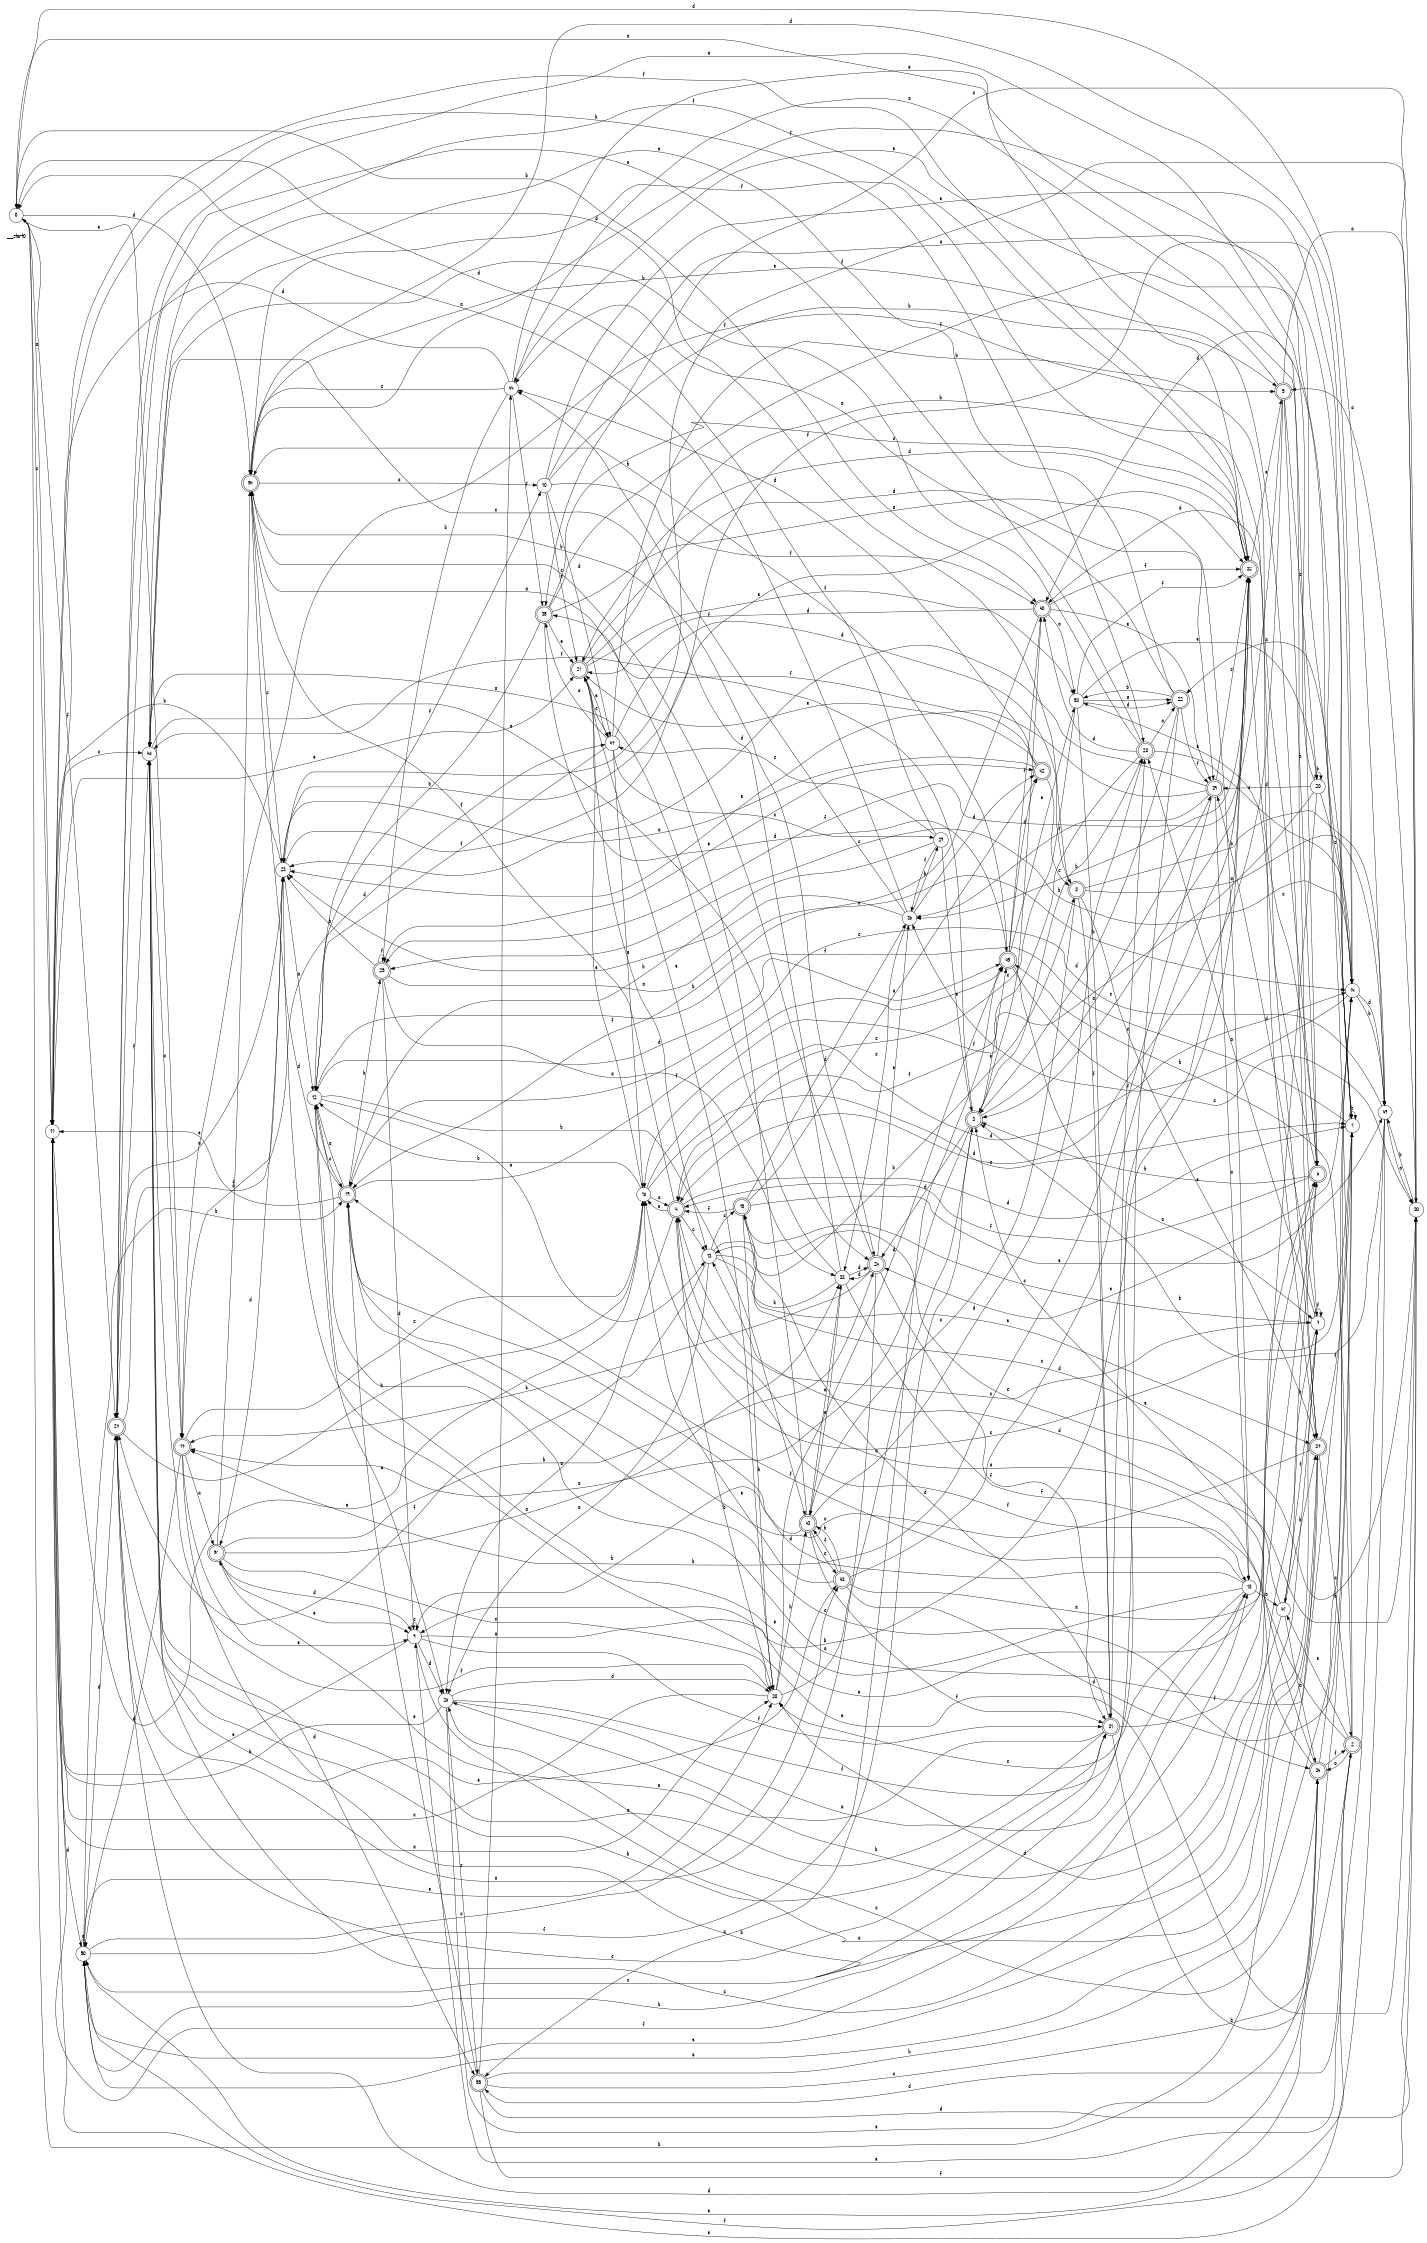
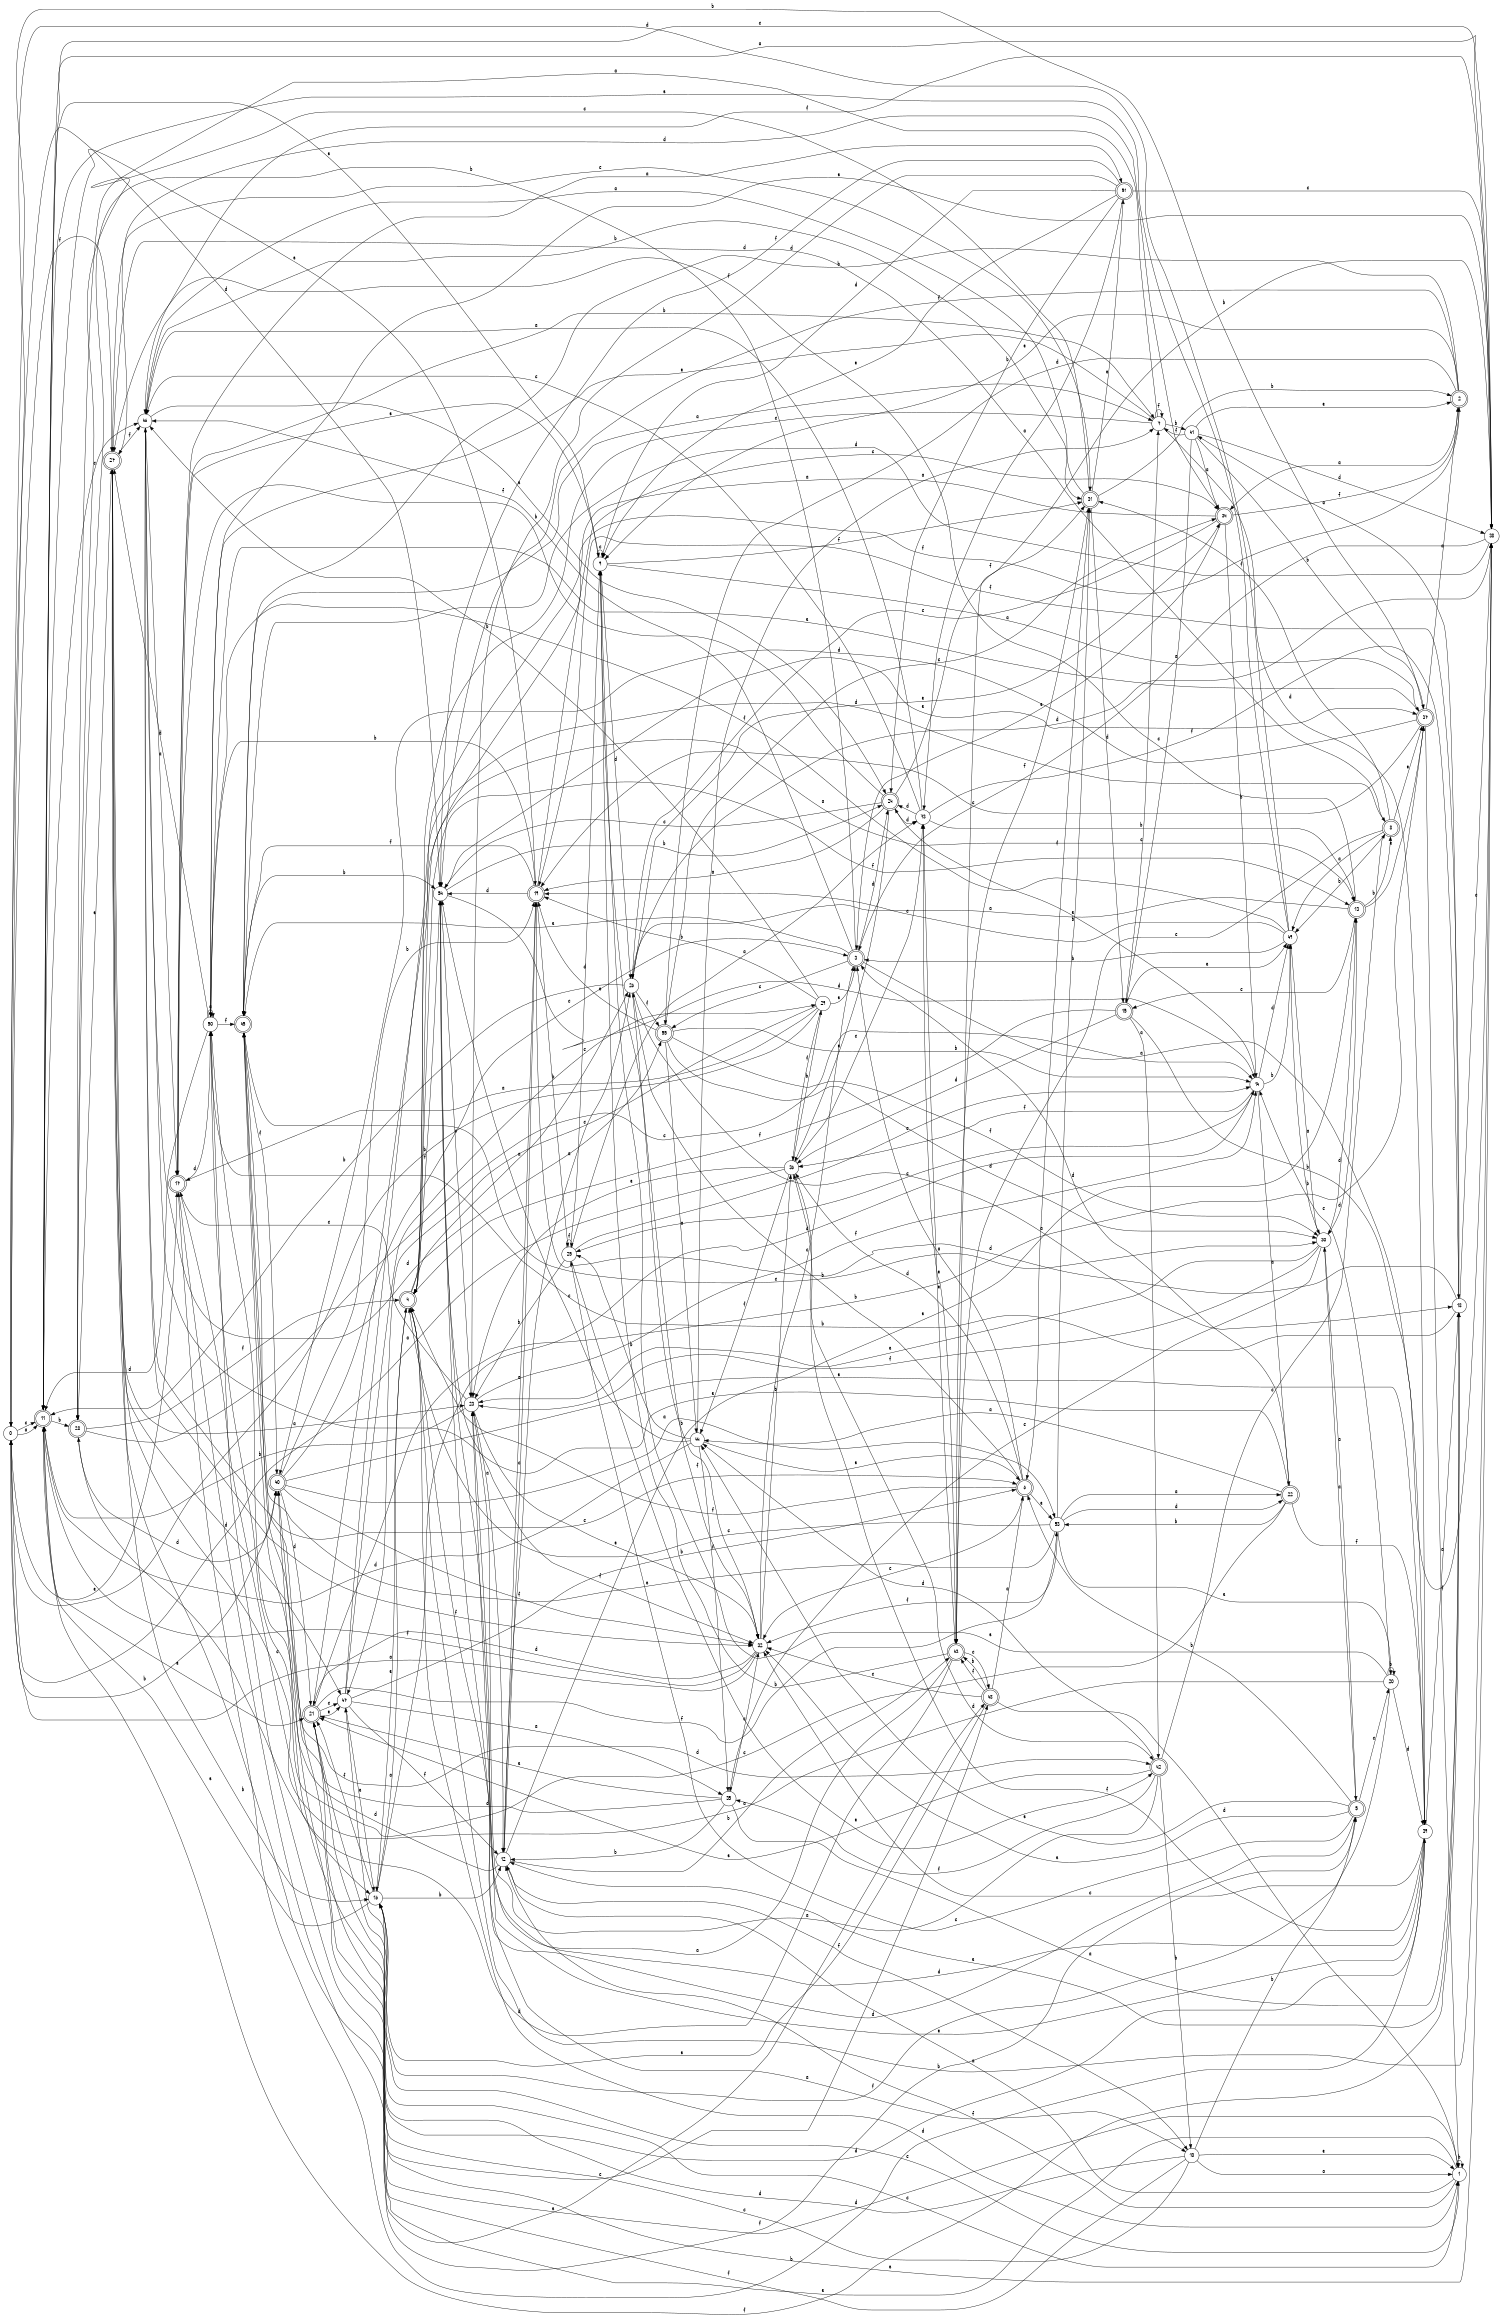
  digraph {
    fontname="Patrick Hand"
    rankdir=LR
    node [fontname="Patrick Hand" shape=circle color=black fillcolor=white style=filled]
    edge [fontname="Patrick Hand"]
-   __start0 [shape=none color="" fillcolor="" style=""]
    n2 [label=0]
-   n3 [label=11 style="rounded,filled"]
+   n3 [label=11 shape=doublecircle style="rounded,filled"]
    n4 [label=17 shape=doublecircle style="rounded,filled"]
    n5 [label=27 shape=doublecircle style="rounded,filled"]
    n6 [label=40 shape=doublecircle style="rounded,filled"]
-   n7 [label=54 shape=doublecircle]
+   n7 [label=54]
    n8 [label=50]
    n9 [label=28 shape=doublecircle style="rounded,filled"]
    n10 [label=46]
    n11 [label=38]
    n12 [label=21 shape=doublecircle style="rounded,filled"]
    n13 [label=18]
    n14 [label=16]
    n15 [label=9]
    n16 [label=5 shape=doublecircle style="rounded,filled"]
    n17 [label=7]
    n18 [label=51 shape=doublecircle style="rounded,filled"]
    n19 [label=31 shape=doublecircle style="rounded,filled"]
    n20 [label=47]
    n21 [label=23]
    n22 [label=48 shape=doublecircle style="rounded,filled"]
    n23 [label=3 shape=doublecircle style="rounded,filled"]
-   n24 [label=39 shape=doublecircle]
-   n25 [label=32 shape=doublecircle]
+   n24 [label=39]
+   n25 [label=32]
    n26 [label=53]
    n27 [label=19 shape=doublecircle style="rounded,filled"]
    n28 [label=24 shape=doublecircle style="rounded,filled"]
    n29 [label=37 shape=doublecircle style="rounded,filled"]
    n30 [label=10]
    n31 [label=14]
    n32 [label=1]
    n33 [label=12]
    n34 [label=45 shape=doublecircle style="rounded,filled"]
-   n35 [label=13]
+   n35 [label=13 shape=doublecircle]
    n36 [label=26]
    n37 [label=43 shape=doublecircle style="rounded,filled"]
    n38 [label=4 shape=doublecircle style="rounded,filled"]
    n39 [label=2 shape=doublecircle style="rounded,filled"]
    n40 [label=34 shape=doublecircle style="rounded,filled"]
    n41 [label=55 shape=doublecircle style="rounded,filled"]
    n42 [label=30]
    n43 [label=42 shape=doublecircle style="rounded,filled"]
    n44 [label=44]
    n45 [label=36]
-   n46 [label=33]
+   n46 [label=73]
    n47 [label=22 shape=doublecircle style="rounded,filled"]
    n48 [label=6 shape=doublecircle style="rounded,filled"]
    n49 [label=8 shape=doublecircle]
    n50 [label=15 shape=doublecircle style="rounded,filled"]
    n51 [label=20]
-   n52 [label=25 shape=doublecircle]
+   n52 [label=25]
    n53 [label=49]
-   n54 [label=35 shape=doublecircle style="rounded,filled"]
+   n54 [label=35 style="rounded,filled"]
    n55 [label=29]
    n56 [label=41]
    n2 -> n3 [label=a]
    n2 -> n3 [label=c]
    n2 -> n4 [label=e]
    n2 -> n5 [label=f]
    n2 -> n6 [label=b]
    n2 -> n7 [label=d]
-   n3 -> n8 [label=d]
+   n8 -> n3 [label=d]
    n3 -> n9 [label=b]
    n3 -> n10 [label=c]
    n3 -> n11 [label=a]
    n3 -> n12 [label=e]
    n3 -> n13 [label=f]
    n4 -> n8 [label=d]
    n4 -> n14 [label=c]
    n4 -> n15 [label=e]
    n4 -> n16 [label=f]
    n4 -> n17 [label=b]
    n4 -> n18 [label=a]
    n5 -> n10 [label=f]
    n5 -> n14 [label=b]
    n5 -> n19 [label=c]
    n5 -> n20 [label=d]
    n5 -> n21 [label=a]
    n5 -> n22 [label=e]
    n6 -> n12 [label=d]
    n6 -> n23 [label=c]
    n6 -> n24 [label=e]
    n6 -> n25 [label=f]
    n6 -> n26 [label=a]
    n6 -> n27 [label=b]
    n7 -> n21 [label=c]
    n7 -> n25 [label=f]
    n7 -> n28 [label=b]
    n7 -> n29 [label=e]
    n7 -> n30 [label=a]
    n7 -> n31 [label=d]
    n8 -> n5 [label=d]
    n8 -> n8 [label=a]
    n8 -> n11 [label=e]
    n8 -> n22 [label=c]
    n8 -> n27 [label=b]
    n8 -> n34 [label=f]
    n9 -> n5 [label=e]
    n9 -> n6 [label=d]
-   n9 -> n10 [label=b]
+   n55 -> n10 [label=b]
    n9 -> n31 [label=c]
    n9 -> n38 [label=f]
-   n9 -> n47 [label=a]
    n10 -> n4 [label=a]
    n10 -> n19 [label=b]
    n10 -> n25 [label=f]
    n10 -> n28 [label=e]
    n10 -> n41 [label=d]
    n10 -> n48 [label=c]
    n11 -> n3 [label=c]
    n11 -> n10 [label=f]
    n11 -> n12 [label=e]
    n11 -> n23 [label=a]
    n11 -> n34 [label=d]
    n11 -> n37 [label=b]
    n12 -> n20 [label=c]
    n12 -> n20 [label=e]
    n12 -> n24 [label=d]
    n12 -> n26 [label=f]
    n12 -> n29 [label=b]
    n12 -> n35 [label=a]
    n13 -> n8 [label=b]
    n13 -> n11 [label=c]
    n13 -> n27 [label=d]
    n13 -> n27 [label=f]
    n13 -> n33 [label=e]
    n13 -> n56 [label=a]
    n14 -> n3 [label=e]
    n14 -> n12 [label=f]
    n14 -> n31 [label=d]
    n14 -> n32 [label=c]
    n14 -> n33 [label=b]
    n14 -> n38 [label=a]
    n15 -> n3 [label=e]
    n15 -> n15 [label=c]
    n15 -> n19 [label=f]
    n15 -> n25 [label=b]
    n15 -> n29 [label=a]
    n15 -> n36 [label=d]
    n16 -> n38 [label=d]
    n16 -> n42 [label=a]
    n16 -> n44 [label=e]
    n16 -> n48 [label=b]
    n16 -> n51 [label=c]
-   n16 -> n52 [label=f]
+   n16 -> n52 [label=c]
    n17 -> n8 [label=e]
    n17 -> n9 [label=a]
    n17 -> n17 [label=f]
    n17 -> n24 [label=d]
    n17 -> n38 [label=c]
    n17 -> n56 [label=b]
    n18 -> n7 [label=f]
    n18 -> n11 [label=c]
    n18 -> n15 [label=d]
    n18 -> n15 [label=e]
    n18 -> n28 [label=b]
    n18 -> n46 [label=a]
    n19 -> n9 [label=c]
    n19 -> n10 [label=a]
    n19 -> n18 [label=e]
    n19 -> n39 [label=b]
    n19 -> n48 [label=f]
    n19 -> n50 [label=d]
    n20 -> n14 [label=e]
    n20 -> n33 [label=f]
    n20 -> n48 [label=b]
    n20 -> n49 [label=d]
    n20 -> n54 [label=a]
    n20 -> n55 [label=c]
    n21 -> n3 [label=b]
    n21 -> n4 [label=c]
-   n21 -> n18 [label=d]
+   n18 -> n21 [label=d]
    n21 -> n25 [label=e]
    n21 -> n31 [label=f]
    n21 -> n33 [label=a]
    n22 -> n14 [label=e]
    n22 -> n25 [label=c]
    n22 -> n32 [label=d]
    n22 -> n37 [label=b]
    n22 -> n37 [label=f]
    n22 -> n48 [label=a]
    n23 -> n9 [label=b]
    n23 -> n10 [label=f]
    n23 -> n24 [label=a]
    n23 -> n28 [label=d]
    n23 -> n34 [label=e]
    n23 -> n41 [label=c]
    n24 -> n4 [label=b]
    n24 -> n13 [label=a]
    n24 -> n21 [label=d]
    n24 -> n21 [label=e]
    n24 -> n25 [label=c]
    n24 -> n45 [label=f]
    n25 -> n2 [label=a]
    n25 -> n3 [label=f]
    n25 -> n12 [label=d]
-   n25 -> n16 [label=e]
+   n16 -> n25 [label=e]
    n25 -> n23 [label=c]
    n25 -> n45 [label=b]
    n26 -> n19 [label=b]
    n26 -> n25 [label=f]
    n26 -> n38 [label=c]
    n26 -> n47 [label=a]
    n26 -> n47 [label=d]
    n26 -> n51 [label=e]
    n27 -> n3 [label=e]
    n27 -> n7 [label=d]
    n27 -> n33 [label=a]
    n27 -> n34 [label=f]
    n27 -> n40 [label=c]
    n27 -> n52 [label=b]
    n28 -> n4 [label=b]
-   n28 -> n5 [label=a]
+   n28 -> n27 [label=a]
    n28 -> n7 [label=c]
    n28 -> n19 [label=f]
    n28 -> n45 [label=e]
    n28 -> n46 [label=d]
    n29 -> n2 [label=b]
    n29 -> n6 [label=d]
    n29 -> n8 [label=e]
    n29 -> n27 [label=c]
    n29 -> n32 [label=f]
    n29 -> n39 [label=a]
    n30 -> n6 [label=f]
    n30 -> n12 [label=c]
    n30 -> n16 [label=b]
    n30 -> n20 [label=d]
    n30 -> n32 [label=a]
    n30 -> n32 [label=e]
    n31 -> n28 [label=e]
    n31 -> n45 [label=f]
    n31 -> n47 [label=a]
    n31 -> n52 [label=c]
    n31 -> n53 [label=b]
    n31 -> n53 [label=d]
    n32 -> n6 [label=d]
    n32 -> n8 [label=e]
    n32 -> n14 [label=c]
    n32 -> n32 [label=b]
    n32 -> n33 [label=a]
    n32 -> n33 [label=f]
    n33 -> n27 [label=c]
    n33 -> n30 [label=f]
    n33 -> n34 [label=d]
    n33 -> n35 [label=e]
    n33 -> n36 [label=a]
    n33 -> n37 [label=b]
    n34 -> n6 [label=f]
    n34 -> n7 [label=b]
    n34 -> n17 [label=a]
-   n34 -> n26 [label=e]
+   n26 -> n34 [label=e]
    n34 -> n42 [label=c]
    n34 -> n43 [label=d]
    n35 -> n5 [label=f]
    n35 -> n29 [label=e]
    n35 -> n36 [label=a]
    n35 -> n42 [label=d]
    n35 -> n49 [label=b]
    n35 -> n50 [label=c]
    n36 -> n3 [label=b]
    n36 -> n11 [label=d]
    n36 -> n13 [label=a]
    n36 -> n25 [label=f]
    n36 -> n40 [label=e]
-   n36 -> n41 [label=c]
+   n36 -> n41 [label=f]
    n37 -> n7 [label=a]
    n37 -> n9 [label=d]
    n37 -> n15 [label=b]
    n37 -> n19 [label=f]
    n37 -> n22 [label=c]
    n37 -> n46 [label=e]
    n38 -> n7 [label=f]
    n38 -> n11 [label=b]
    n38 -> n14 [label=e]
    n38 -> n32 [label=d]
-   n38 -> n35 [label=c]
+   n38 -> n35 [label=f]
    n38 -> n36 [label=a]
    n39 -> n7 [label=f]
    n39 -> n15 [label=e]
    n39 -> n34 [label=b]
    n39 -> n38 [label=f]
    n39 -> n40 [label=a]
    n39 -> n41 [label=d]
    n40 -> n5 [label=d]
    n40 -> n23 [label=e]
    n40 -> n31 [label=b]
    n40 -> n36 [label=c]
    n40 -> n38 [label=a]
    n40 -> n39 [label=f]
    n41 -> n27 [label=e]
    n41 -> n31 [label=b]
    n41 -> n40 [label=c]
    n41 -> n42 [label=d]
    n41 -> n42 [label=f]
    n41 -> n44 [label=a]
    n42 -> n16 [label=a]
    n42 -> n21 [label=e]
    n42 -> n21 [label=f]
    n42 -> n35 [label=d]
    n42 -> n53 [label=b]
    n42 -> n54 [label=c]
    n43 -> n12 [label=e]
    n43 -> n21 [label=a]
+   n43 -> n30 [label=b]
    n43 -> n44 [label=d]
    n43 -> n49 [label=c]
    n43 -> n54 [label=f]
    n44 -> n3 [label=d]
    n44 -> n7 [label=c]
    n44 -> n17 [label=a]
    n44 -> n48 [label=e]
    n44 -> n52 [label=b]
    n44 -> n54 [label=f]
    n45 -> n2 [label=a]
    n45 -> n21 [label=e]
    n45 -> n43 [label=d]
    n45 -> n44 [label=f]
    n45 -> n46 [label=c]
    n45 -> n55 [label=b]
    n46 -> n10 [label=a]
    n46 -> n10 [label=c]
    n46 -> n13 [label=f]
    n46 -> n28 [label=d]
    n46 -> n35 [label=b]
    n46 -> n37 [label=e]
    n47 -> n8 [label=c]
    n47 -> n10 [label=e]
    n47 -> n23 [label=d]
    n47 -> n24 [label=f]
    n47 -> n26 [label=b]
    n47 -> n44 [label=a]
-   n48 -> n23 [label=b]
+   n48 -> n23 [label=a]
    n48 -> n25 [label=c]
    n48 -> n26 [label=e]
    n48 -> n36 [label=b]
    n48 -> n38 [label=f]
+   n48 -> n45 [label=d]
    n49 -> n5 [label=d]
    n49 -> n19 [label=f]
    n49 -> n29 [label=e]
    n49 -> n37 [label=c]
    n49 -> n53 [label=a]
    n49 -> n53 [label=b]
    n50 -> n11 [label=b]
    n50 -> n17 [label=c]
    n50 -> n38 [label=f]
    n50 -> n43 [label=a]
    n50 -> n45 [label=d]
    n50 -> n53 [label=e]
    n51 -> n5 [label=a]
    n51 -> n14 [label=f]
    n51 -> n15 [label=e]
    n51 -> n24 [label=d]
    n51 -> n31 [label=c]
    n51 -> n51 [label=b]
    n52 -> n15 [label=d]
    n52 -> n21 [label=b]
    n52 -> n31 [label=c]
    n52 -> n43 [label=e]
    n52 -> n46 [label=a]
    n52 -> n52 [label=f]
    n53 -> n2 [label=d]
    n53 -> n3 [label=e]
    n53 -> n8 [label=f]
    n53 -> n23 [label=b]
    n53 -> n27 [label=c]
    n53 -> n42 [label=a]
    n54 -> n12 [label=e]
    n54 -> n13 [label=a]
    n54 -> n25 [label=c]
-   n54 -> n32 [label=f]
    n54 -> n33 [label=b]
    n54 -> n34 [label=d]
-   n55 -> n2 [label=d]
-   n23 -> n4 [label=a]
+   n55 -> n2 [label=b]
+   n55 -> n4 [label=a]
    n55 -> n20 [label=c]
    n55 -> n23 [label=e]
    n55 -> n27 [label=b]
    n55 -> n45 [label=f]
    n56 -> n11 [label=d]
    n56 -> n17 [label=f]
    n56 -> n29 [label=b]
-   n39 -> n56 [label=e]
+   n56 -> n39 [label=e]
    n56 -> n40 [label=a]
    n56 -> n50 [label=c]
  }
